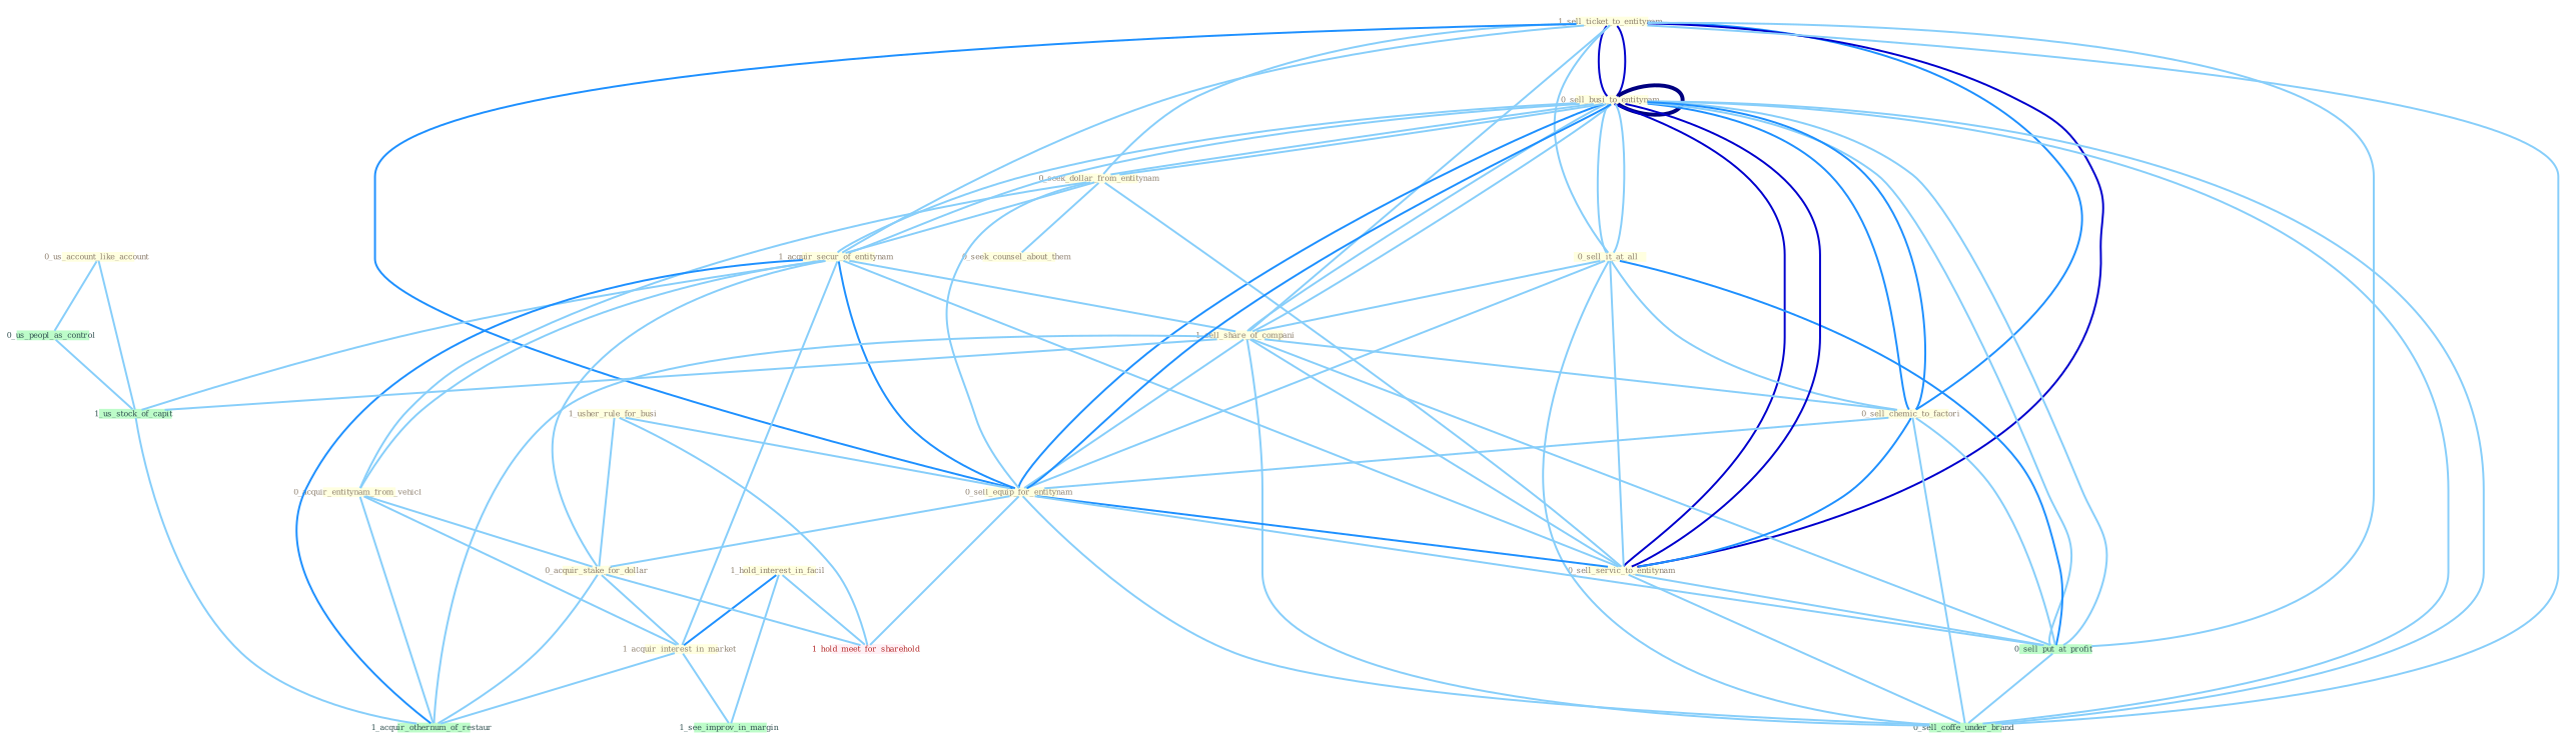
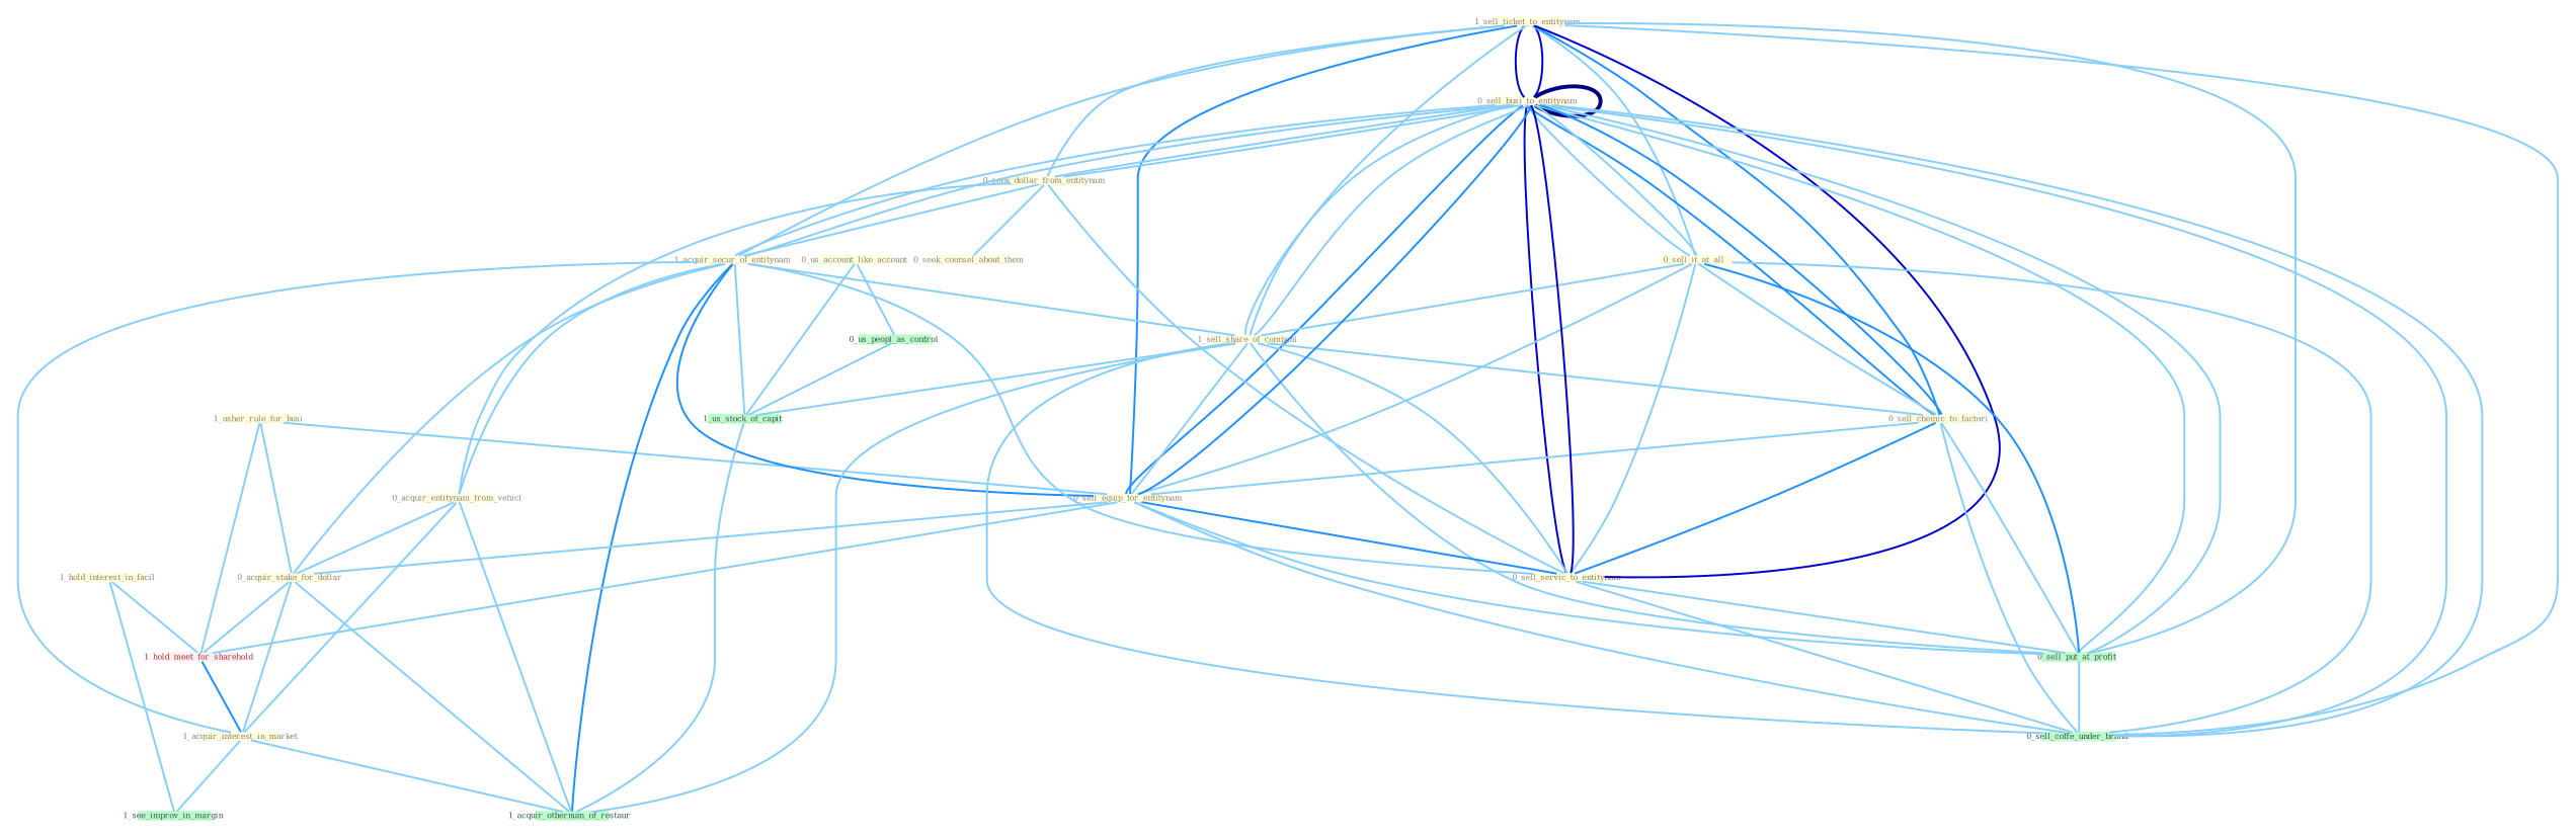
  graph {
    node [color="#ffffe0" fixedsize=true fontcolor="#8b7d6b" fontsize=4 shape=polygon style=filled]
    edge [color="#87cefa" w=1]
    "1_sell_ticket_to_entitynam " [height=.06 width=.5]
    "0_sell_busi_to_entitynam " [height=.06 width=.5]
    "0_us_account_like_account " [height=.06 width=.5]
    "0_sell_it_at_all " [height=.06 width=.5]
    "1_usher_rule_for_busi " [height=.06 width=.5]
    "0_seek_dollar_from_entitynam " [height=.06 width=.5]
    "1_acquir_secur_of_entitynam " [height=.06 width=.5]
    "0_seek_counsel_about_them " [height=.06 width=.5]
    "1_sell_share_of_compani " [height=.06 width=.5]
    "0_sell_chemic_to_factori " [height=.06 width=.5]
    "0_sell_equip_for_entitynam " [height=.06 width=.5]
    "0_acquir_entitynam_from_vehicl " [height=.06 width=.5]
    "1_hold_interest_in_facil " [height=.06 width=.5]
    "0_acquir_stake_for_dollar " [height=.06 width=.5]
    "1_acquir_interest_in_market " [height=.06 width=.5]
    "0_sell_servic_to_entitynam " [height=.06 width=.5]
    "1_hold_meet_for_sharehold " [color="#fff0f5" fontcolor="#b22222" height=.06 width=.5]
    "0_sell_put_at_profit " [color="#BDFCC9" fontcolor="#2f4f4f" height=.06 width=.5]
    "0_sell_coffe_under_brand " [color="#BDFCC9" fontcolor="#2f4f4f" height=.06 width=.5]
    "0_us_peopl_as_control " [color="#BDFCC9" fontcolor="#2f4f4f" height=.06 width=.5]
    "1_us_stock_of_capit " [color="#BDFCC9" fontcolor="#2f4f4f" height=.06 width=.5]
    "1_acquir_othernum_of_restaur " [color="#BDFCC9" fontcolor="#2f4f4f" height=.06 width=.5]
    "1_see_improv_in_margin " [color="#BDFCC9" fontcolor="#2f4f4f" height=.06 width=.5]
    subgraph sub_1 {
      "1_sell_ticket_to_entitynam "
      "0_sell_busi_to_entitynam "
      "0_us_account_like_account "
      "0_sell_it_at_all "
      "1_usher_rule_for_busi "
      "0_seek_dollar_from_entitynam "
      "1_acquir_secur_of_entitynam "
      "0_seek_counsel_about_them "
      "1_sell_share_of_compani "
      "0_sell_chemic_to_factori "
      "0_sell_equip_for_entitynam "
      "0_acquir_entitynam_from_vehicl "
      "1_hold_interest_in_facil "
      "0_acquir_stake_for_dollar "
      "1_acquir_interest_in_market "
      "0_sell_servic_to_entitynam "
    }
    subgraph sub_2 {
      "1_hold_meet_for_sharehold "
    }
    "1_sell_ticket_to_entitynam " -- "0_sell_busi_to_entitynam " [color="#0000cd" w=3]
    "1_sell_ticket_to_entitynam " -- "0_sell_busi_to_entitynam " [color="#0000cd" w=3]
    "1_sell_ticket_to_entitynam " -- "0_sell_it_at_all "
    "1_sell_ticket_to_entitynam " -- "0_seek_dollar_from_entitynam "
    "1_sell_ticket_to_entitynam " -- "1_acquir_secur_of_entitynam "
    "1_sell_ticket_to_entitynam " -- "1_sell_share_of_compani "
    "1_sell_ticket_to_entitynam " -- "0_sell_chemic_to_factori " [color="#1e90ff" w=2]
    "1_sell_ticket_to_entitynam " -- "0_sell_equip_for_entitynam " [color="#1e90ff" w=2]
    "1_sell_ticket_to_entitynam " -- "0_sell_servic_to_entitynam " [color="#0000cd" w=3]
    "1_sell_ticket_to_entitynam " -- "0_sell_put_at_profit "
    "1_sell_ticket_to_entitynam " -- "0_sell_coffe_under_brand "
    "0_sell_busi_to_entitynam " -- "0_sell_busi_to_entitynam " [color="#000080" style=bold w=4]
    "0_sell_busi_to_entitynam " -- "0_sell_it_at_all "
    "0_sell_busi_to_entitynam " -- "0_seek_dollar_from_entitynam "
    "0_sell_busi_to_entitynam " -- "1_acquir_secur_of_entitynam "
    "0_sell_busi_to_entitynam " -- "1_sell_share_of_compani "
    "0_sell_busi_to_entitynam " -- "0_sell_chemic_to_factori " [color="#1e90ff" w=2]
    "0_sell_busi_to_entitynam " -- "0_sell_equip_for_entitynam " [color="#1e90ff" w=2]
    "0_sell_busi_to_entitynam " -- "0_sell_servic_to_entitynam " [color="#0000cd" w=3]
    "0_sell_busi_to_entitynam " -- "0_sell_put_at_profit "
    "0_sell_busi_to_entitynam " -- "0_sell_put_at_profit "
    "0_sell_busi_to_entitynam " -- "0_sell_coffe_under_brand "
    "0_sell_busi_to_entitynam " -- "0_sell_coffe_under_brand "
    "0_us_account_like_account " -- "0_us_peopl_as_control "
    "0_us_account_like_account " -- "1_us_stock_of_capit "
    "0_sell_it_at_all " -- "0_sell_busi_to_entitynam "
    "0_sell_it_at_all " -- "1_sell_share_of_compani "
    "0_sell_it_at_all " -- "0_sell_chemic_to_factori "
    "0_sell_it_at_all " -- "0_sell_equip_for_entitynam "
    "0_sell_it_at_all " -- "0_sell_servic_to_entitynam "
    "0_sell_it_at_all " -- "0_sell_put_at_profit " [color="#1e90ff" w=2]
    "0_sell_it_at_all " -- "0_sell_coffe_under_brand "
    "1_usher_rule_for_busi " -- "0_sell_equip_for_entitynam "
    "1_usher_rule_for_busi " -- "0_acquir_stake_for_dollar "
    "1_usher_rule_for_busi " -- "1_hold_meet_for_sharehold "
    "0_seek_dollar_from_entitynam " -- "0_sell_busi_to_entitynam "
    "0_seek_dollar_from_entitynam " -- "1_acquir_secur_of_entitynam "
    "0_seek_dollar_from_entitynam " -- "0_seek_counsel_about_them "
-   "0_seek_dollar_from_entitynam " -- "0_sell_equip_for_entitynam "
    "0_seek_dollar_from_entitynam " -- "0_acquir_entitynam_from_vehicl "
    "0_seek_dollar_from_entitynam " -- "0_sell_servic_to_entitynam "
    "1_acquir_secur_of_entitynam " -- "0_sell_busi_to_entitynam "
    "1_acquir_secur_of_entitynam " -- "1_sell_share_of_compani "
    "1_acquir_secur_of_entitynam " -- "0_sell_equip_for_entitynam " [color="#1e90ff"]
    "1_acquir_secur_of_entitynam " -- "0_acquir_entitynam_from_vehicl "
    "1_acquir_secur_of_entitynam " -- "0_acquir_stake_for_dollar "
    "1_acquir_secur_of_entitynam " -- "1_acquir_interest_in_market "
    "1_acquir_secur_of_entitynam " -- "0_sell_servic_to_entitynam "
    "1_acquir_secur_of_entitynam " -- "1_us_stock_of_capit "
    "1_acquir_secur_of_entitynam " -- "1_acquir_othernum_of_restaur " [color="#1e90ff" w=2]
    "1_sell_share_of_compani " -- "0_sell_busi_to_entitynam "
    "1_sell_share_of_compani " -- "0_sell_chemic_to_factori "
    "1_sell_share_of_compani " -- "0_sell_equip_for_entitynam "
    "1_sell_share_of_compani " -- "0_sell_servic_to_entitynam "
    "1_sell_share_of_compani " -- "0_sell_put_at_profit "
    "1_sell_share_of_compani " -- "0_sell_coffe_under_brand "
    "1_sell_share_of_compani " -- "1_us_stock_of_capit "
    "1_sell_share_of_compani " -- "1_acquir_othernum_of_restaur "
    "0_sell_chemic_to_factori " -- "0_sell_busi_to_entitynam " [color="#1e90ff" w=2]
    "0_sell_chemic_to_factori " -- "0_sell_equip_for_entitynam "
    "0_sell_chemic_to_factori " -- "0_sell_servic_to_entitynam " [color="#1e90ff" w=2]
    "0_sell_chemic_to_factori " -- "0_sell_put_at_profit "
    "0_sell_chemic_to_factori " -- "0_sell_coffe_under_brand "
    "0_sell_equip_for_entitynam " -- "0_sell_busi_to_entitynam " [color="#1e90ff" w=2]
    "0_sell_equip_for_entitynam " -- "0_acquir_stake_for_dollar "
    "0_sell_equip_for_entitynam " -- "0_sell_servic_to_entitynam " [color="#1e90ff" w=2]
    "0_sell_equip_for_entitynam " -- "1_hold_meet_for_sharehold "
    "0_sell_equip_for_entitynam " -- "0_sell_put_at_profit "
    "0_sell_equip_for_entitynam " -- "0_sell_coffe_under_brand "
    "0_acquir_entitynam_from_vehicl " -- "0_acquir_stake_for_dollar "
    "0_acquir_entitynam_from_vehicl " -- "1_acquir_interest_in_market "
    "0_acquir_entitynam_from_vehicl " -- "1_acquir_othernum_of_restaur "
-   "1_hold_interest_in_facil " -- "1_acquir_interest_in_market " [color="#1e90ff" w=2]
+   "1_hold_meet_for_sharehold " -- "1_acquir_interest_in_market " [color="#1e90ff" w=2]
    "1_hold_interest_in_facil " -- "1_hold_meet_for_sharehold "
    "1_hold_interest_in_facil " -- "1_see_improv_in_margin "
    "0_acquir_stake_for_dollar " -- "1_acquir_interest_in_market "
    "0_acquir_stake_for_dollar " -- "1_hold_meet_for_sharehold "
    "0_acquir_stake_for_dollar " -- "1_acquir_othernum_of_restaur "
    "1_acquir_interest_in_market " -- "1_acquir_othernum_of_restaur "
    "1_acquir_interest_in_market " -- "1_see_improv_in_margin "
    "0_sell_servic_to_entitynam " -- "0_sell_busi_to_entitynam " [color="#0000cd" w=3]
    "0_sell_servic_to_entitynam " -- "0_sell_put_at_profit "
    "0_sell_servic_to_entitynam " -- "0_sell_coffe_under_brand "
    "0_sell_put_at_profit " -- "0_sell_coffe_under_brand "
    "0_us_peopl_as_control " -- "1_us_stock_of_capit "
    "1_us_stock_of_capit " -- "1_acquir_othernum_of_restaur "
  }
